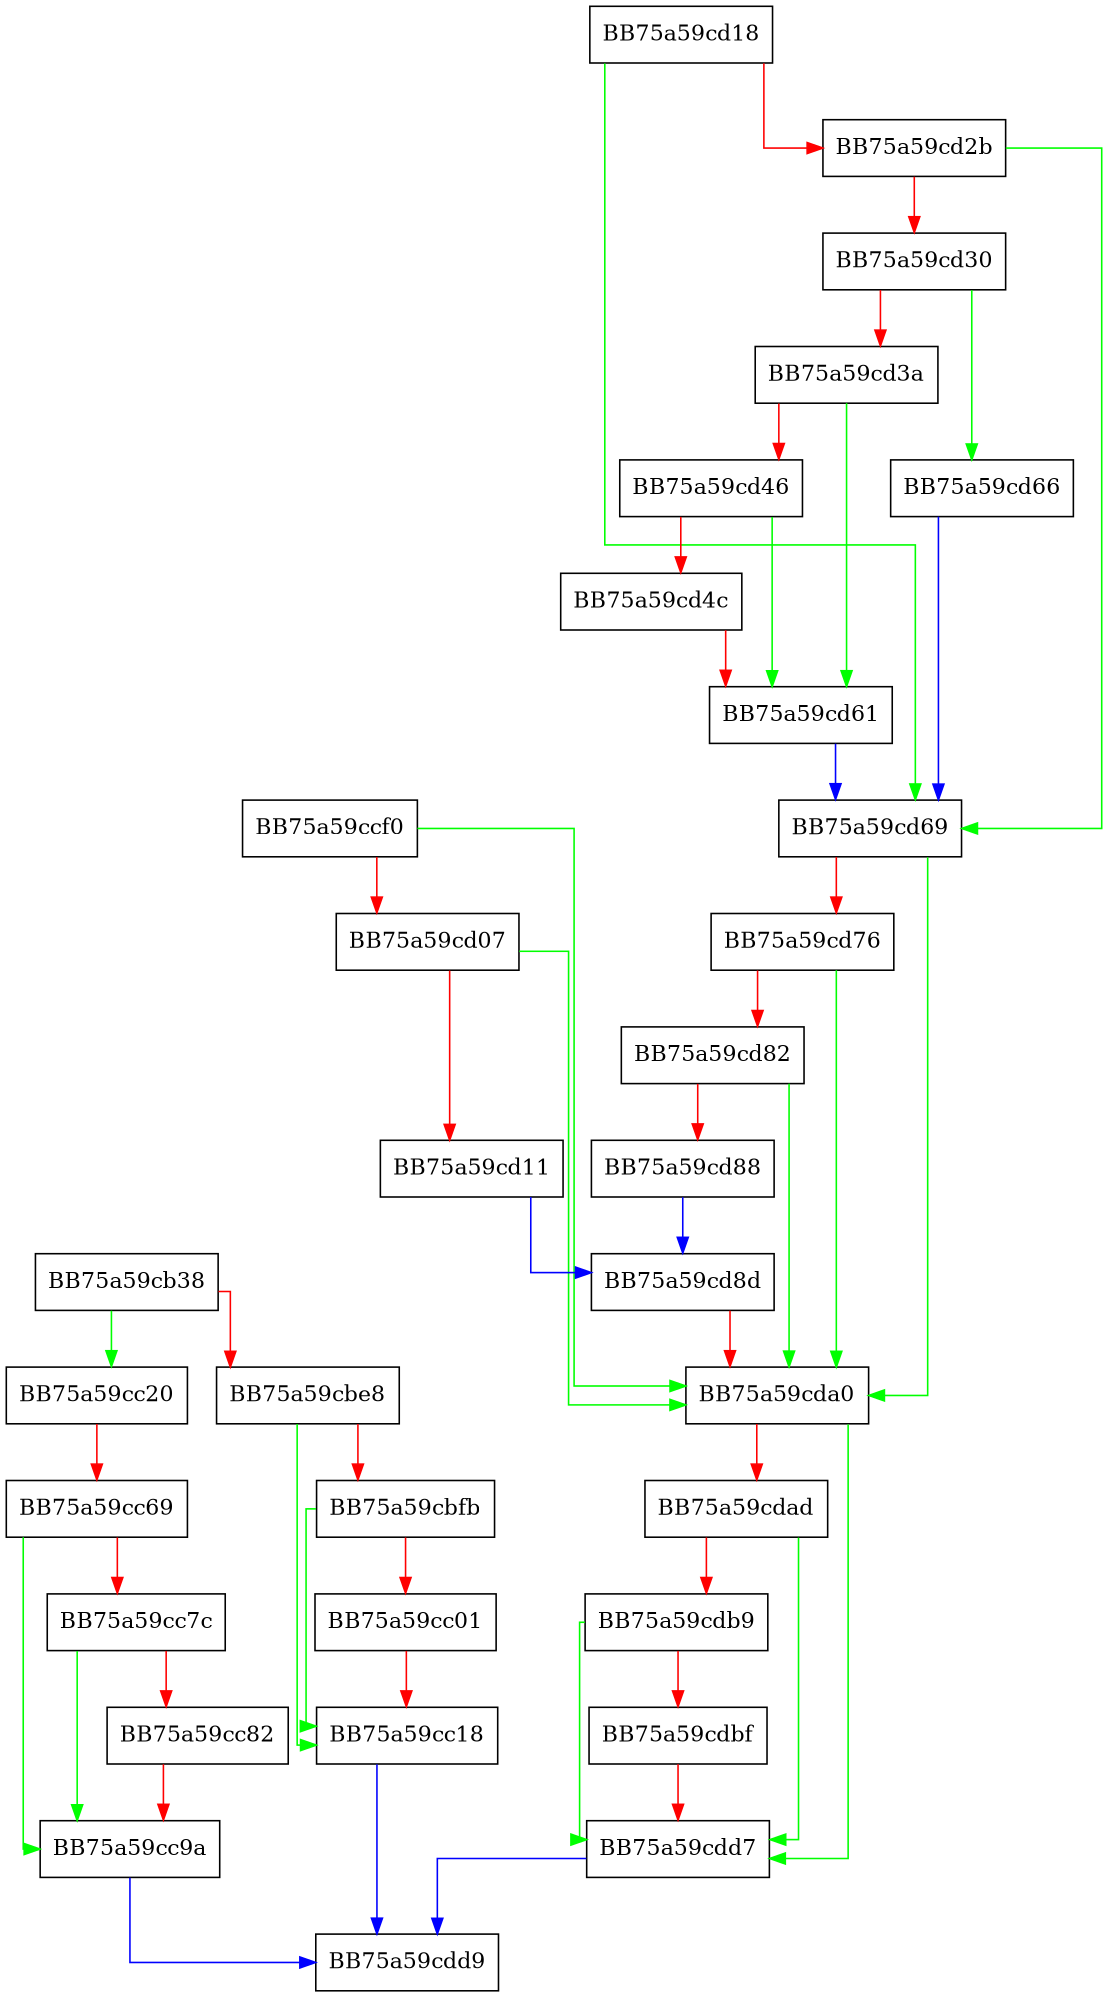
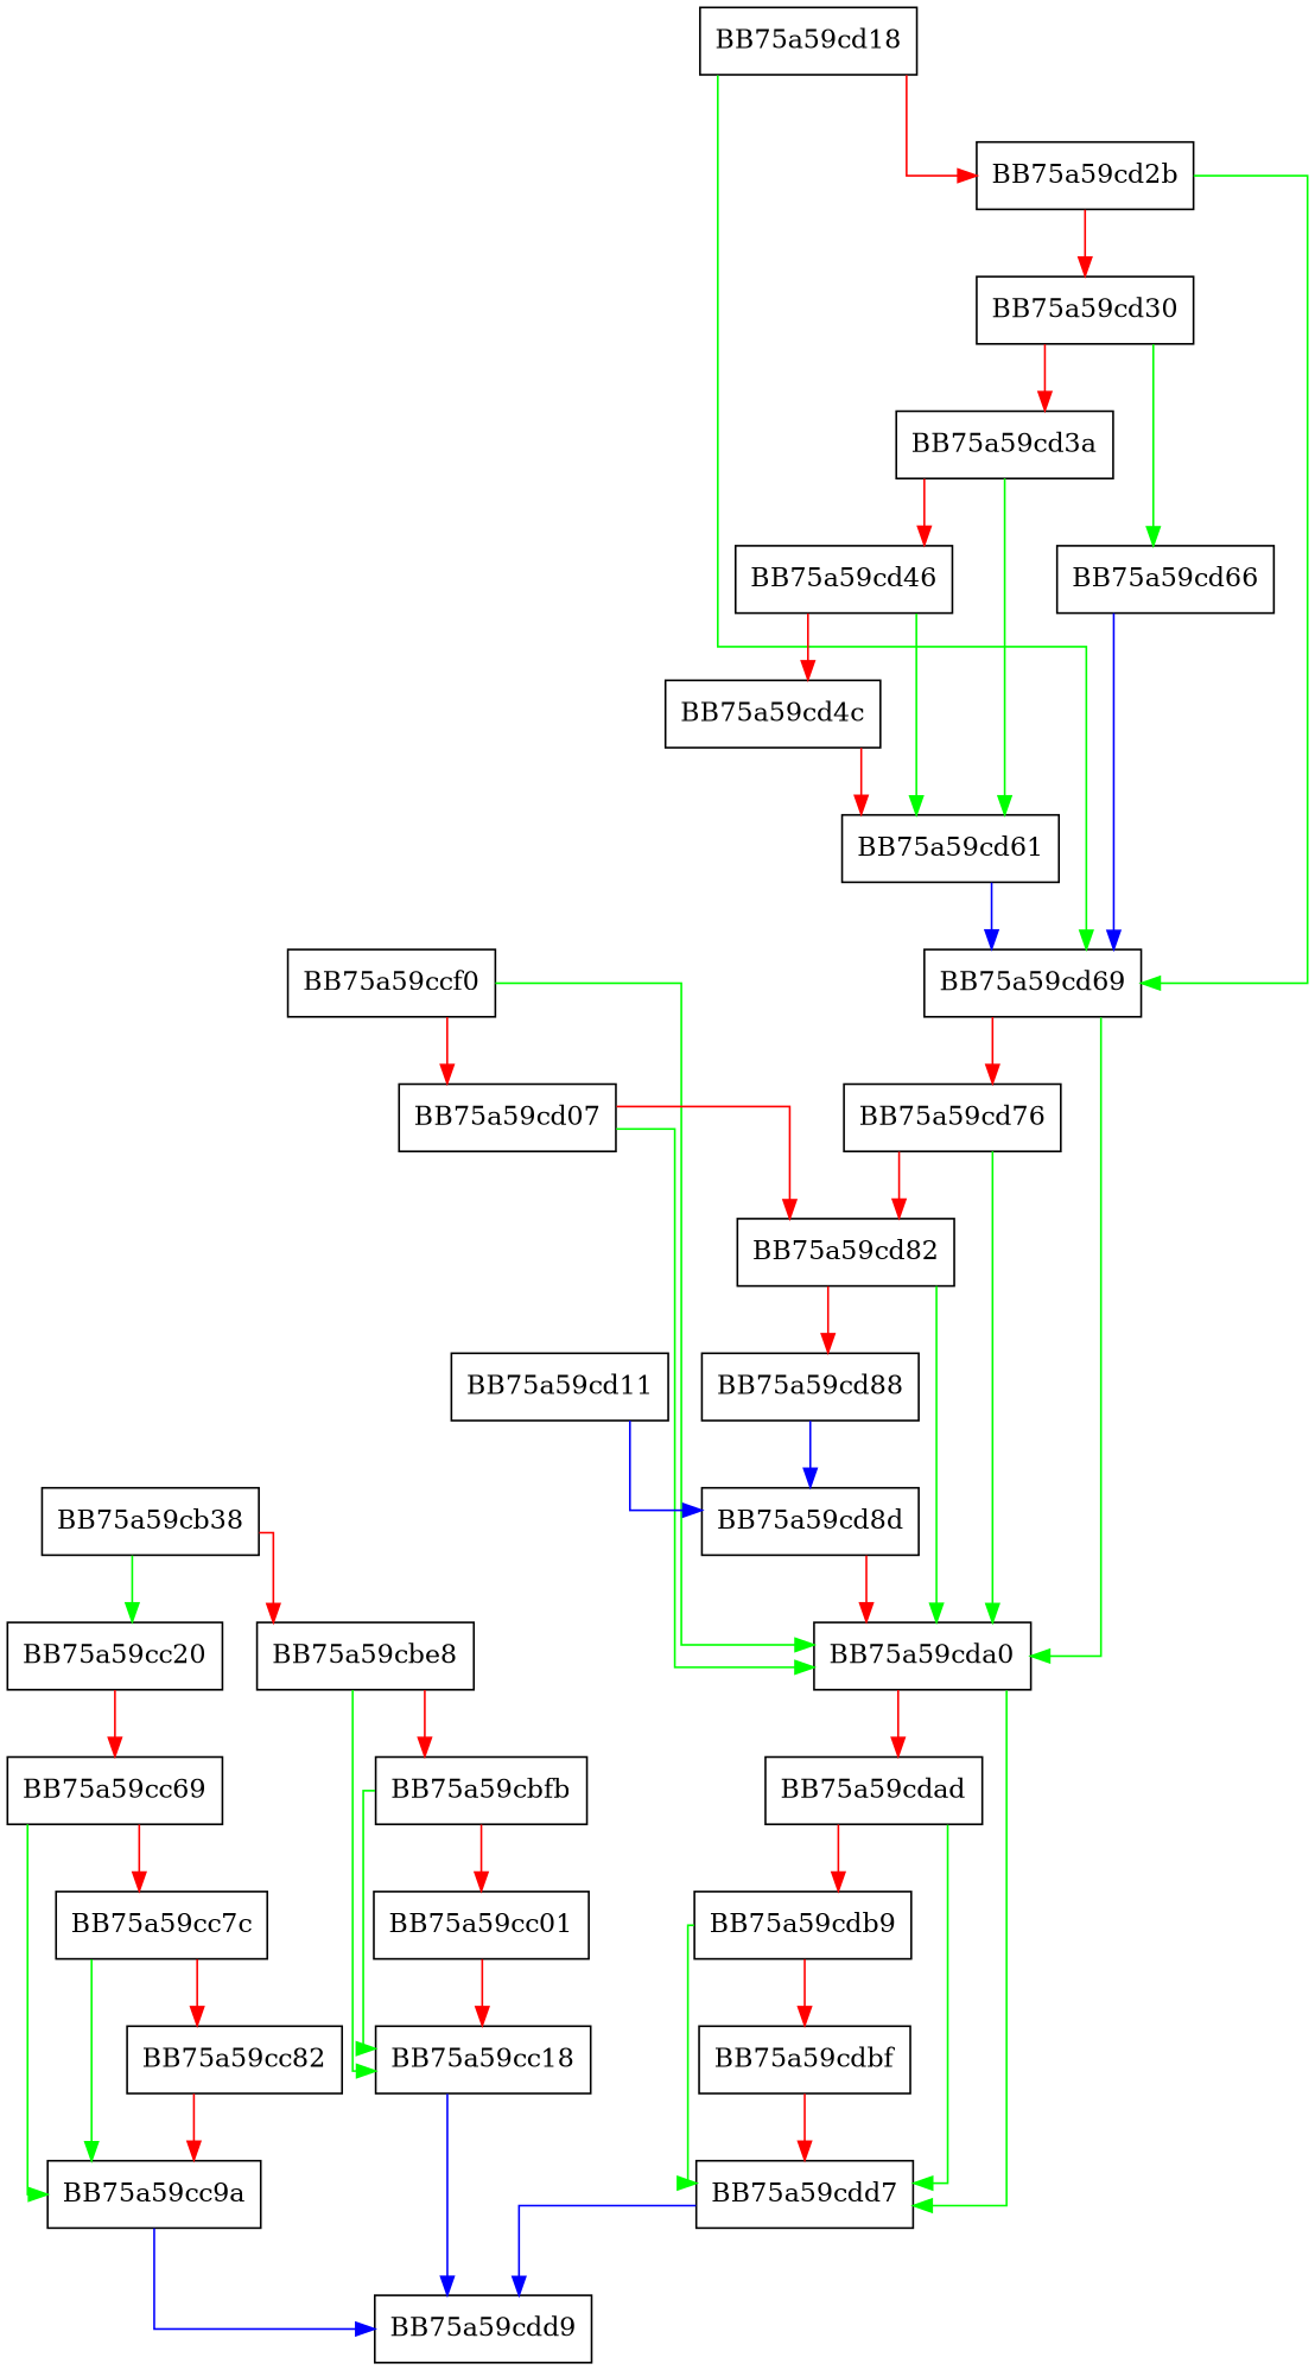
  digraph {
    splines=ortho
    node [shape=box]
    edge [color=red]
    BB75a59cb38
    BB75a59cc20
    BB75a59cbe8
    BB75a59cc69
    n5 [label=BB75a59cc18]
    BB75a59cbfb
    BB75a59cc9a
    BB75a59cc7c
    BB75a59cdd9
    BB75a59cc01
    BB75a59cd18
    BB75a59cd69
    BB75a59cd2b
    BB75a59ccf0
    BB75a59cda0
    BB75a59cd07
    BB75a59cc82
    BB75a59cd76
    BB75a59cd30
    BB75a59cdd7
    BB75a59cdad
    BB75a59cd11
    BB75a59cdb9
    BB75a59cd8d
    BB75a59cd82
    BB75a59cd66
    BB75a59cd3a
    BB75a59cd61
    BB75a59cd46
    BB75a59cd4c
    BB75a59cd88
    BB75a59cdbf
    BB75a59cb38 -> BB75a59cc20 [color=green]
    BB75a59cb38 -> BB75a59cbe8
    BB75a59cc20 -> BB75a59cc69
    BB75a59cbe8 -> n5 [color=green]
    BB75a59cbe8 -> BB75a59cbfb
    BB75a59cc69 -> BB75a59cc9a [color=green]
    BB75a59cc69 -> BB75a59cc7c
    n5 -> BB75a59cdd9 [color=blue]
    BB75a59cbfb -> n5 [color=green]
    BB75a59cbfb -> BB75a59cc01
    BB75a59cc9a -> BB75a59cdd9 [color=blue]
    BB75a59cc7c -> BB75a59cc9a [color=green]
    BB75a59cc7c -> BB75a59cc82
    BB75a59cc01 -> n5
    BB75a59cd18 -> BB75a59cd69 [color=green]
    BB75a59cd18 -> BB75a59cd2b
    BB75a59cd69 -> BB75a59cda0 [color=green]
    BB75a59cd69 -> BB75a59cd76
    BB75a59cd2b -> BB75a59cd69 [color=green]
    BB75a59cd2b -> BB75a59cd30
    BB75a59ccf0 -> BB75a59cda0 [color=green]
    BB75a59ccf0 -> BB75a59cd07
    BB75a59cda0 -> BB75a59cdd7 [color=green]
    BB75a59cda0 -> BB75a59cdad
    BB75a59cd07 -> BB75a59cda0 [color=green]
-   BB75a59cd07 -> BB75a59cd11
+   BB75a59cd07 -> BB75a59cd82
    BB75a59cc82 -> BB75a59cc9a
    BB75a59cd76 -> BB75a59cda0 [color=green]
    BB75a59cd76 -> BB75a59cd82
    BB75a59cd30 -> BB75a59cd66 [color=green]
    BB75a59cd30 -> BB75a59cd3a
    BB75a59cdd7 -> BB75a59cdd9 [color=blue]
    BB75a59cdad -> BB75a59cdd7 [color=green]
    BB75a59cdad -> BB75a59cdb9
    BB75a59cd11 -> BB75a59cd8d [color=blue]
    BB75a59cdb9 -> BB75a59cdd7 [color=green]
    BB75a59cdb9 -> BB75a59cdbf
    BB75a59cd8d -> BB75a59cda0
    BB75a59cd82 -> BB75a59cda0 [color=green]
    BB75a59cd82 -> BB75a59cd88
    BB75a59cd66 -> BB75a59cd69 [color=blue]
    BB75a59cd3a -> BB75a59cd61 [color=green]
    BB75a59cd3a -> BB75a59cd46
    BB75a59cd61 -> BB75a59cd69 [color=blue]
    BB75a59cd46 -> BB75a59cd61 [color=green]
    BB75a59cd46 -> BB75a59cd4c
    BB75a59cd4c -> BB75a59cd61
    BB75a59cd88 -> BB75a59cd8d [color=blue]
    BB75a59cdbf -> BB75a59cdd7
  }
